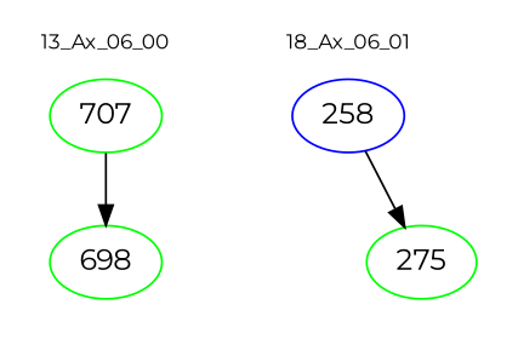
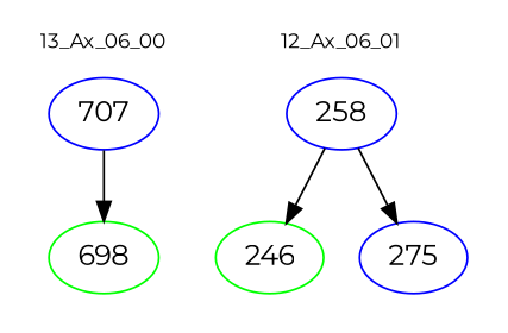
  digraph {
    fontname=Montserrat
    node [color=blue fontname=Montserrat]
    edge [color=black fontname=Montserrat]
-   n1 [color=green label=707]
+   n1 [label=707]
    n2 [color=green label=698]
    n3 [label=258]
-   n5 [color=green label=275]
+   n4 [color=green label=246]
+   n5 [label=275]
    subgraph cluster_1 {
      color=white
      fontsize=10
      label="13_Ax_06_00"
      n1
      n2
    }
    subgraph cluster_2 {
      color=white
      fontsize=10
-     label="18_Ax_06_01"
+     label="12_Ax_06_01"
      n3
+     n4
      n5
    }
    n1 -> n2
+   n3 -> n4
    n3 -> n5
  }
